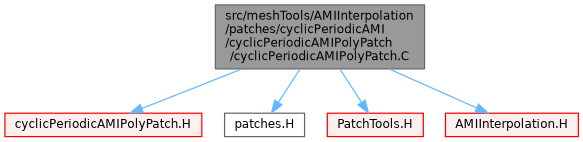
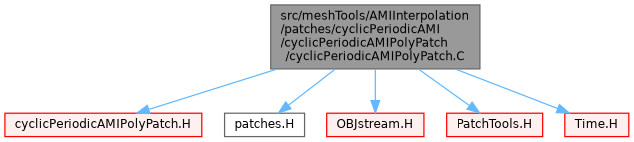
  digraph {
    node [color=red fillcolor="#FFF0F0" fontname=Helvetica fontsize=10 shape=box style=filled]
    edge [color=steelblue1 fontname=Helvetica fontsize=10 labelfontname=Helvetica labelfontsize=10 style=solid]
    n1 [color=gray40 fillcolor=grey60 fontcolor=black height=0.2 label="src/meshTools/AMIInterpolation\l/patches/cyclicPeriodicAMI\l/cyclicPeriodicAMIPolyPatch\l/cyclicPeriodicAMIPolyPatch.C" width=0.4]
    n2 [height=0.2 label="cyclicPeriodicAMIPolyPatch.H" width=0.4]
    n3 [color=grey40 fillcolor=white height=0.2 label="patches.H" width=0.4]
+   n4 [height=0.2 label="OBJstream.H" width=0.4]
    n5 [height=0.2 label="PatchTools.H" width=0.4]
-   n6 [height=0.2 label="AMIInterpolation.H" width=0.4]
+   n6 [height=0.2 label="Time.H" width=0.4]
    n1 -> n2
    n1 -> n3
+   n1 -> n4
    n1 -> n5
    n1 -> n6
  }
